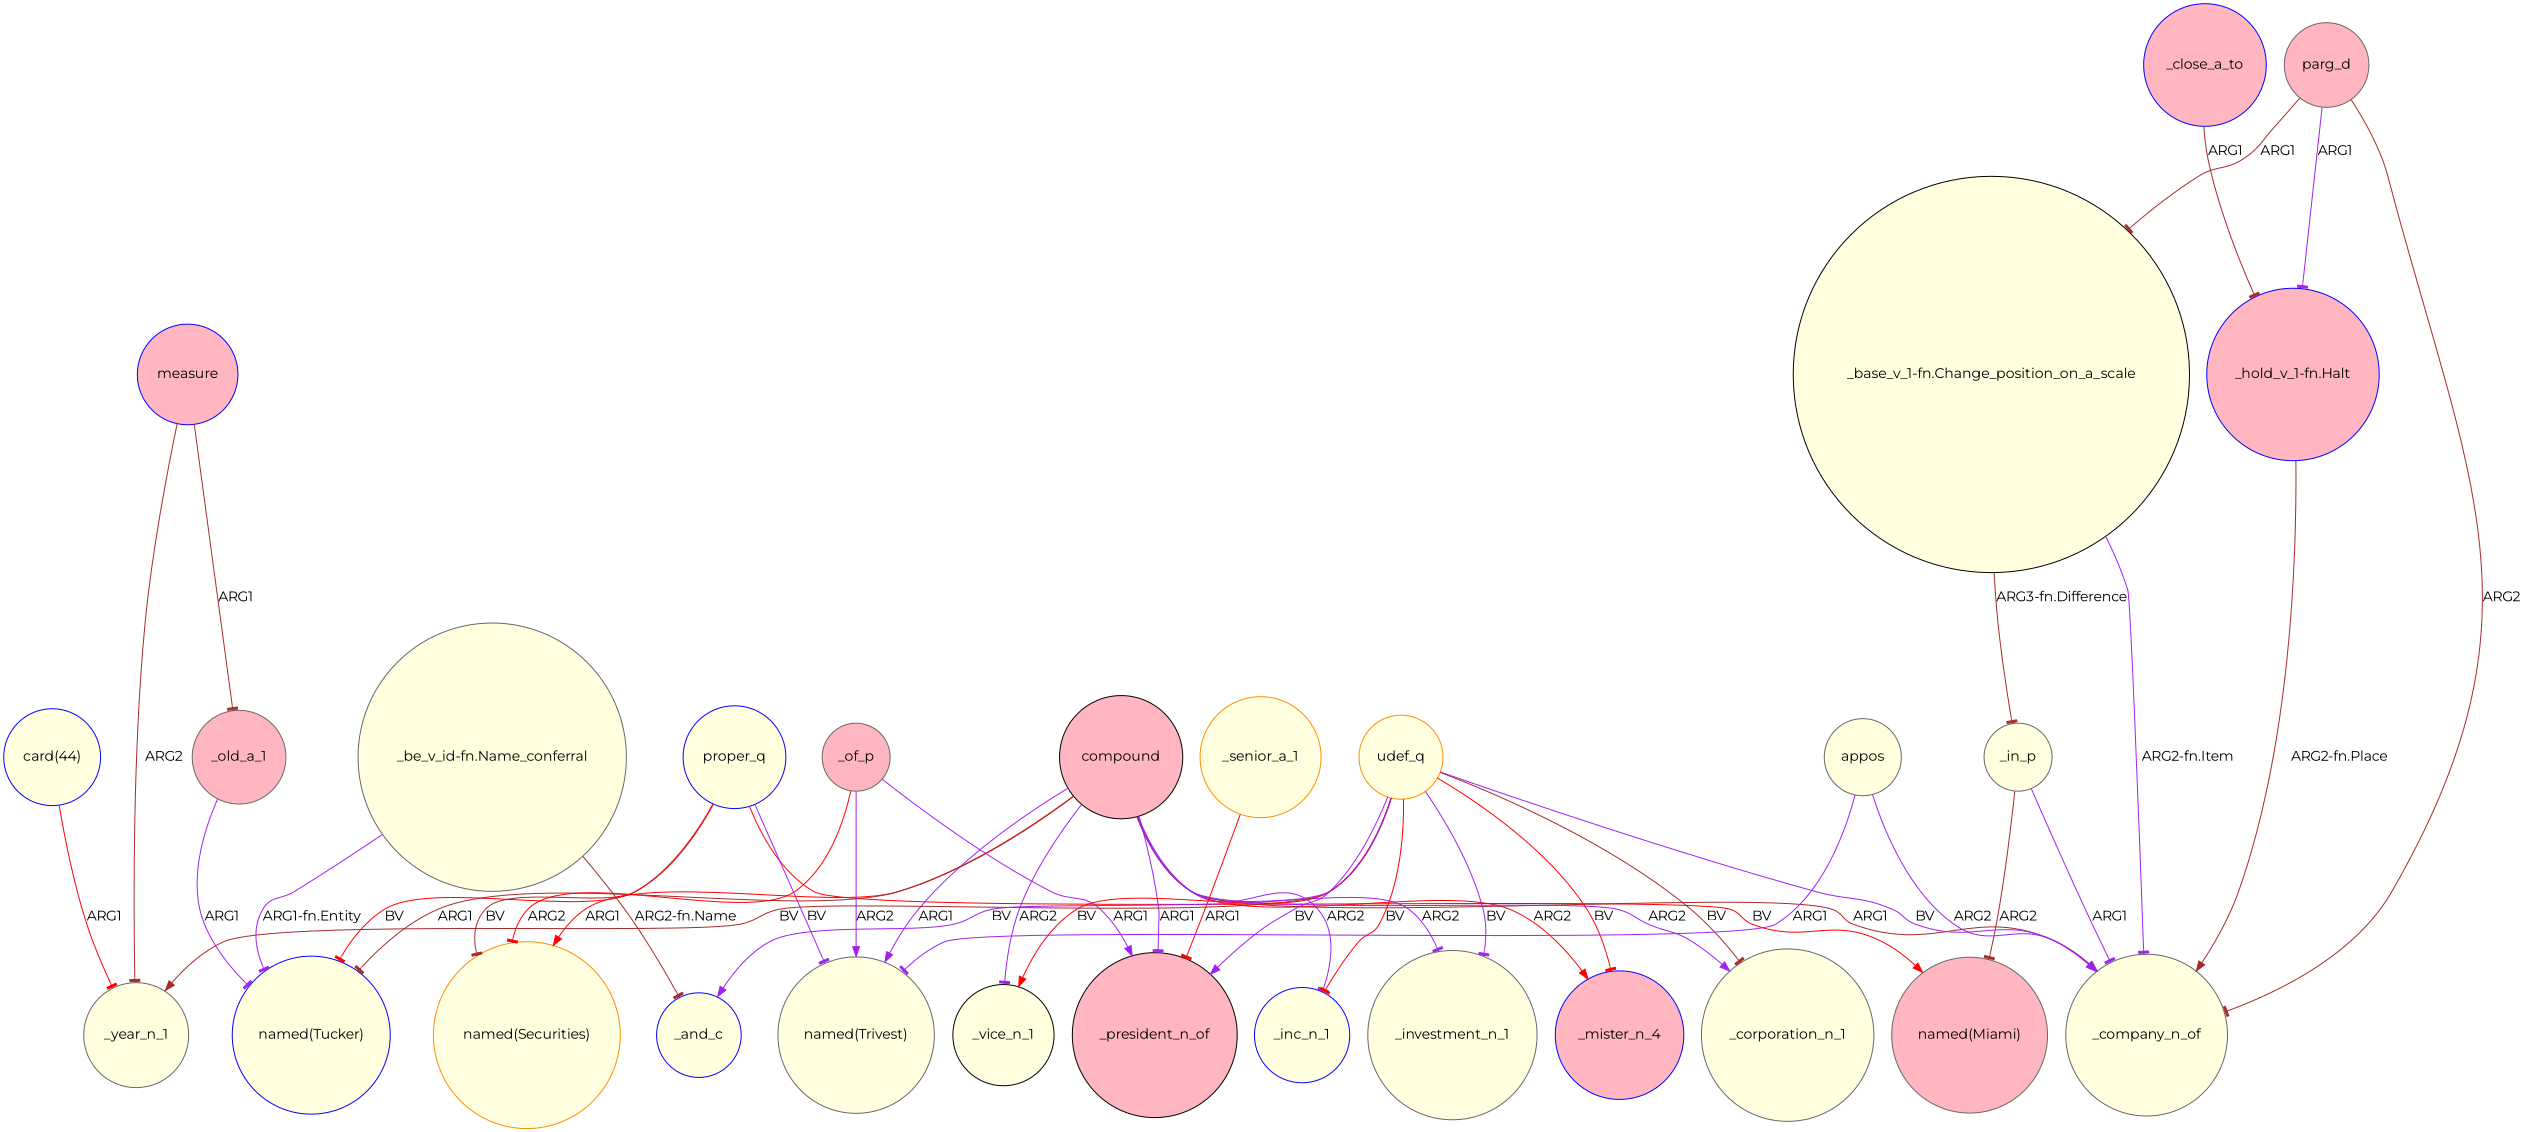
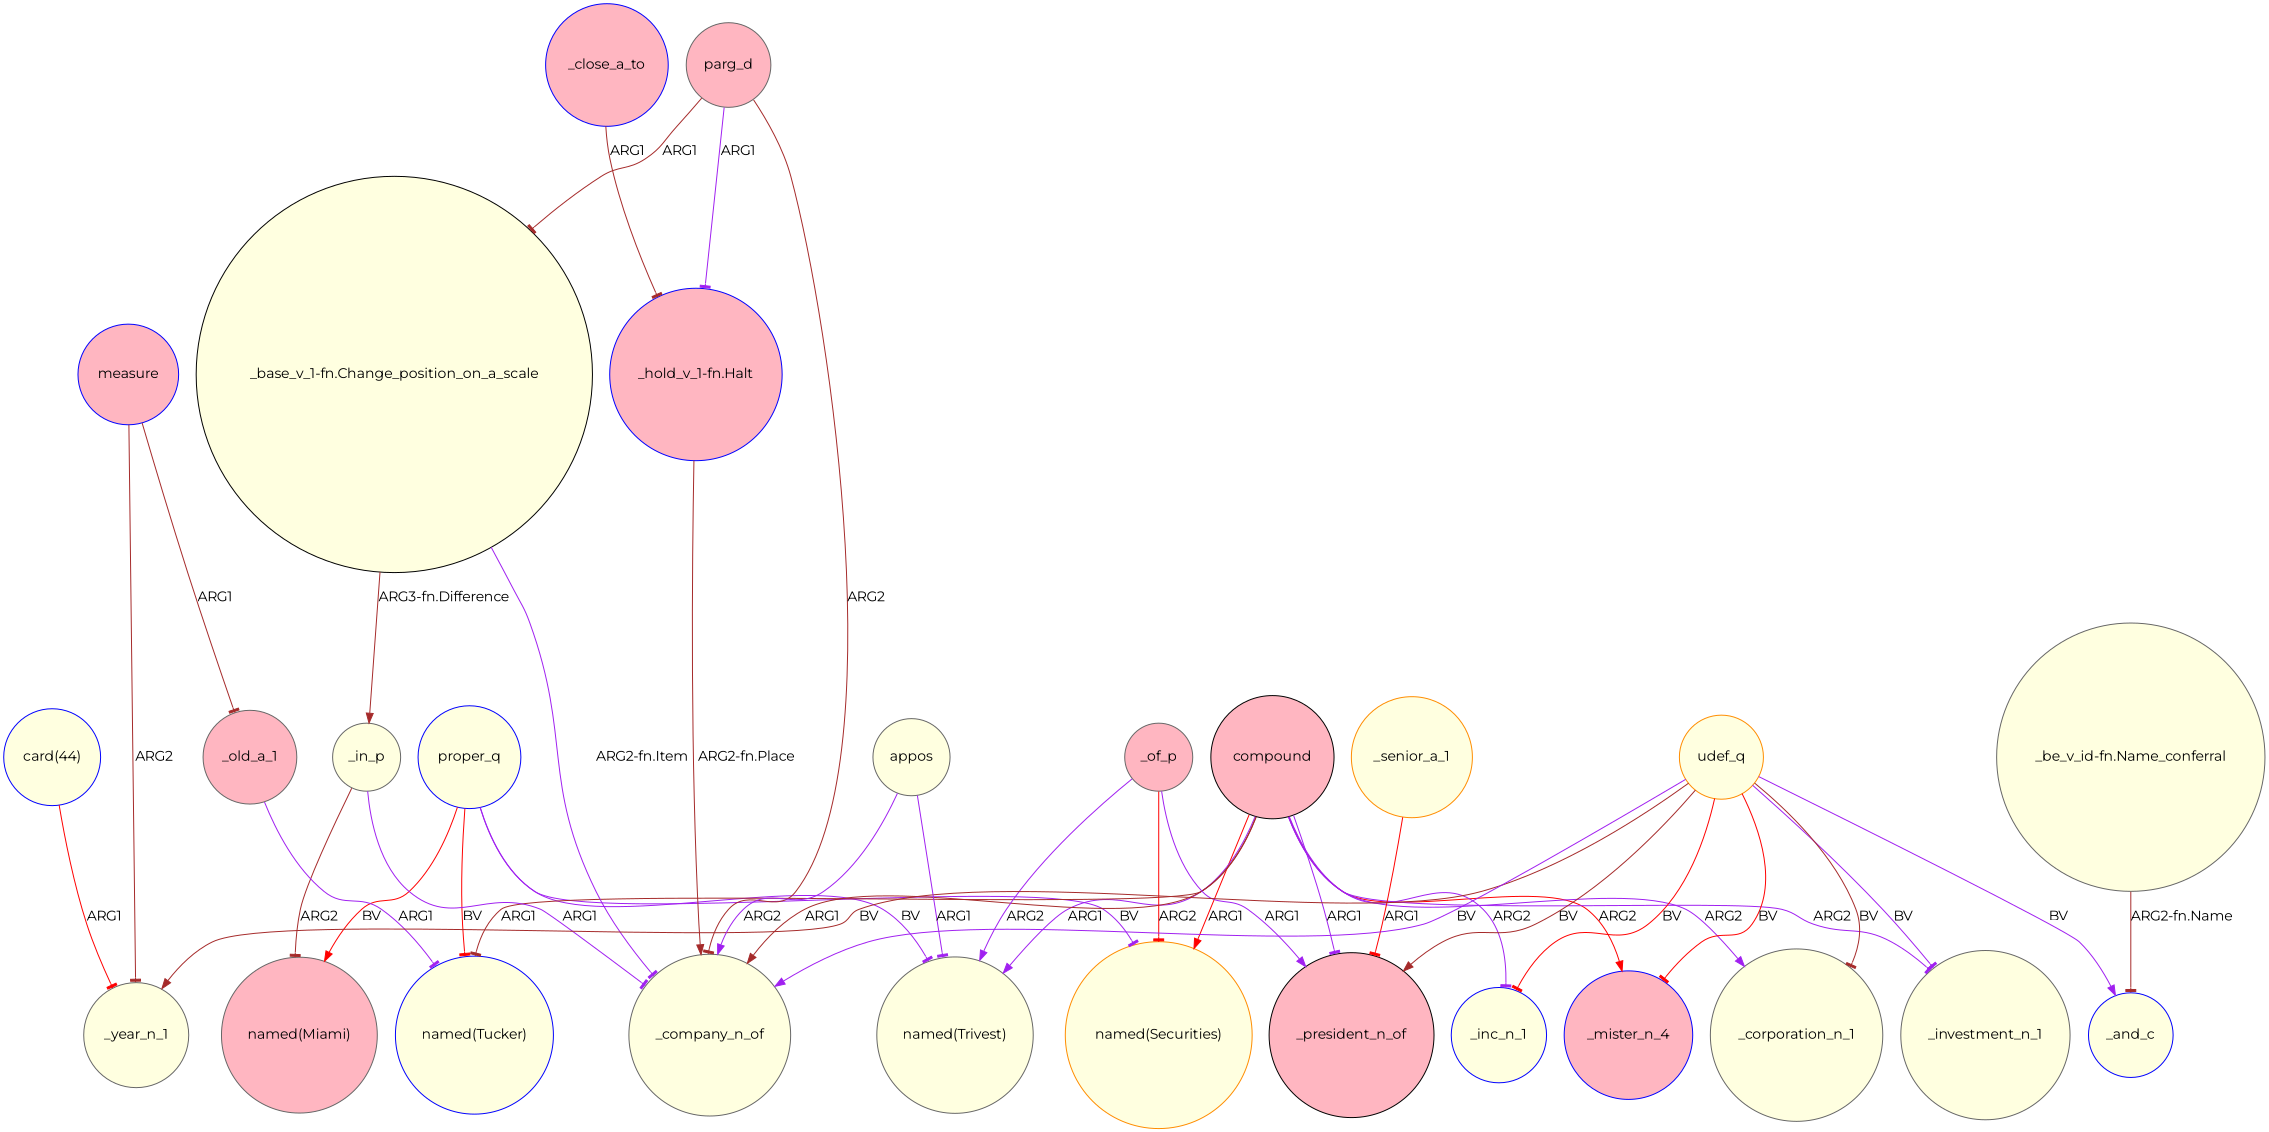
  digraph {
    fontname=Montserrat
    node [color=gray40 fillcolor=lightyellow fontname=Montserrat shape=circle style=filled]
    edge [arrowhead=tee color=purple fontname=Montserrat]
    "card(44)" [color=blue]
    _year_n_1
    proper_q [color=blue]
    "named(Miami)" [fillcolor=lightpink]
    "named(Securities)" [color=darkorange]
    "named(Trivest)"
    "named(Tucker)" [color=blue]
    compound [color=black fillcolor=lightpink]
    n9 [color=blue fillcolor=lightpink label=_mister_n_4]
    _president_n_of [color=black fillcolor=lightpink]
    _investment_n_1
    _company_n_of
    _inc_n_1 [color=blue]
-   _vice_n_1 [color=black]
    _corporation_n_1
    _senior_a_1 [color=darkorange]
    _of_p [fillcolor=lightpink]
    parg_d [fillcolor=lightpink]
    "_base_v_1-fn.Change_position_on_a_scale" [color=black]
    "_hold_v_1-fn.Halt" [color=blue fillcolor=lightpink]
    _in_p
    _close_a_to [color=blue fillcolor=lightpink]
    measure [color=blue fillcolor=lightpink]
    _old_a_1 [fillcolor=lightpink]
    udef_q [color=darkorange]
    _and_c [color=blue]
    appos
    "_be_v_id-fn.Name_conferral"
    "card(44)" -> _year_n_1 [color=red label=ARG1]
    proper_q -> "named(Miami)" [arrowhead=normal color=red label=BV]
-   proper_q -> "named(Securities)" [color=brown label=BV]
+   proper_q -> "named(Securities)" [label=BV]
    proper_q -> "named(Trivest)" [label=BV]
    proper_q -> "named(Tucker)" [color=red label=BV]
    compound -> "named(Securities)" [arrowhead=normal color=red label=ARG1]
    compound -> "named(Trivest)" [arrowhead=normal label=ARG1]
    compound -> "named(Tucker)" [color=brown label=ARG1]
    compound -> n9 [arrowhead=normal color=red label=ARG2]
    compound -> _president_n_of [label=ARG1]
    compound -> _investment_n_1 [label=ARG2]
    compound -> _company_n_of [arrowhead=normal color=brown label=ARG1]
    compound -> _inc_n_1 [label=ARG2]
-   compound -> _vice_n_1 [label=ARG2]
    compound -> _corporation_n_1 [arrowhead=normal label=ARG2]
    _senior_a_1 -> _president_n_of [color=red label=ARG1]
    _of_p -> "named(Securities)" [color=red label=ARG2]
    _of_p -> "named(Trivest)" [arrowhead=normal label=ARG2]
    _of_p -> _president_n_of [arrowhead=normal label=ARG1]
    parg_d -> _company_n_of [color=brown label=ARG2]
    parg_d -> "_base_v_1-fn.Change_position_on_a_scale" [color=brown label=ARG1]
    parg_d -> "_hold_v_1-fn.Halt" [label=ARG1]
    "_base_v_1-fn.Change_position_on_a_scale" -> _company_n_of [label="ARG2-fn.Item"]
-   "_base_v_1-fn.Change_position_on_a_scale" -> _in_p [color=brown label="ARG3-fn.Difference"]
+   "_base_v_1-fn.Change_position_on_a_scale" -> _in_p [arrowhead=normal color=brown label="ARG3-fn.Difference"]
    "_hold_v_1-fn.Halt" -> _company_n_of [arrowhead=normal color=brown label="ARG2-fn.Place"]
    _in_p -> "named(Miami)" [color=brown label=ARG2]
    _in_p -> _company_n_of [label=ARG1]
    _close_a_to -> "_hold_v_1-fn.Halt" [color=brown label=ARG1]
    measure -> _year_n_1 [color=brown label=ARG2]
    measure -> _old_a_1 [color=brown label=ARG1]
    _old_a_1 -> "named(Tucker)" [label=ARG1]
    udef_q -> _year_n_1 [arrowhead=normal color=brown label=BV]
    udef_q -> n9 [color=red label=BV]
-   udef_q -> _president_n_of [arrowhead=normal label=BV]
+   udef_q -> _president_n_of [arrowhead=normal color=brown label=BV]
    udef_q -> _investment_n_1 [label=BV]
    udef_q -> _company_n_of [arrowhead=normal label=BV]
    udef_q -> _inc_n_1 [color=red label=BV]
-   udef_q -> _vice_n_1 [arrowhead=normal color=red label=BV]
    udef_q -> _corporation_n_1 [color=brown label=BV]
    udef_q -> _and_c [arrowhead=normal label=BV]
    appos -> "named(Trivest)" [label=ARG1]
    appos -> _company_n_of [arrowhead=normal label=ARG2]
-   "_be_v_id-fn.Name_conferral" -> "named(Tucker)" [label="ARG1-fn.Entity"]
    "_be_v_id-fn.Name_conferral" -> _and_c [color=brown label="ARG2-fn.Name"]
  }
